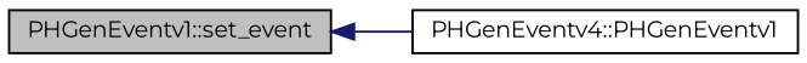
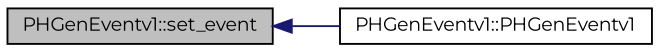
  digraph {
    rankdir=LR
    fontname=Montserrat
    node [color=black fontname=Montserrat fontsize=10 shape=record]
    n1 [fillcolor=grey75 fontcolor=black height=0.2 label="PHGenEventv1::set_event" style=filled width=0.4]
-   n2 [height=0.2 label="PHGenEventv4::PHGenEventv1" width=0.4]
+   n2 [height=0.2 label="PHGenEventv1::PHGenEventv1" width=0.4]
    n1 -> n2 [color=midnightblue dir=back fontname=Montserrat fontsize=10 labelfontname=FreeSans labelfontsize=10 style=solid]
  }
